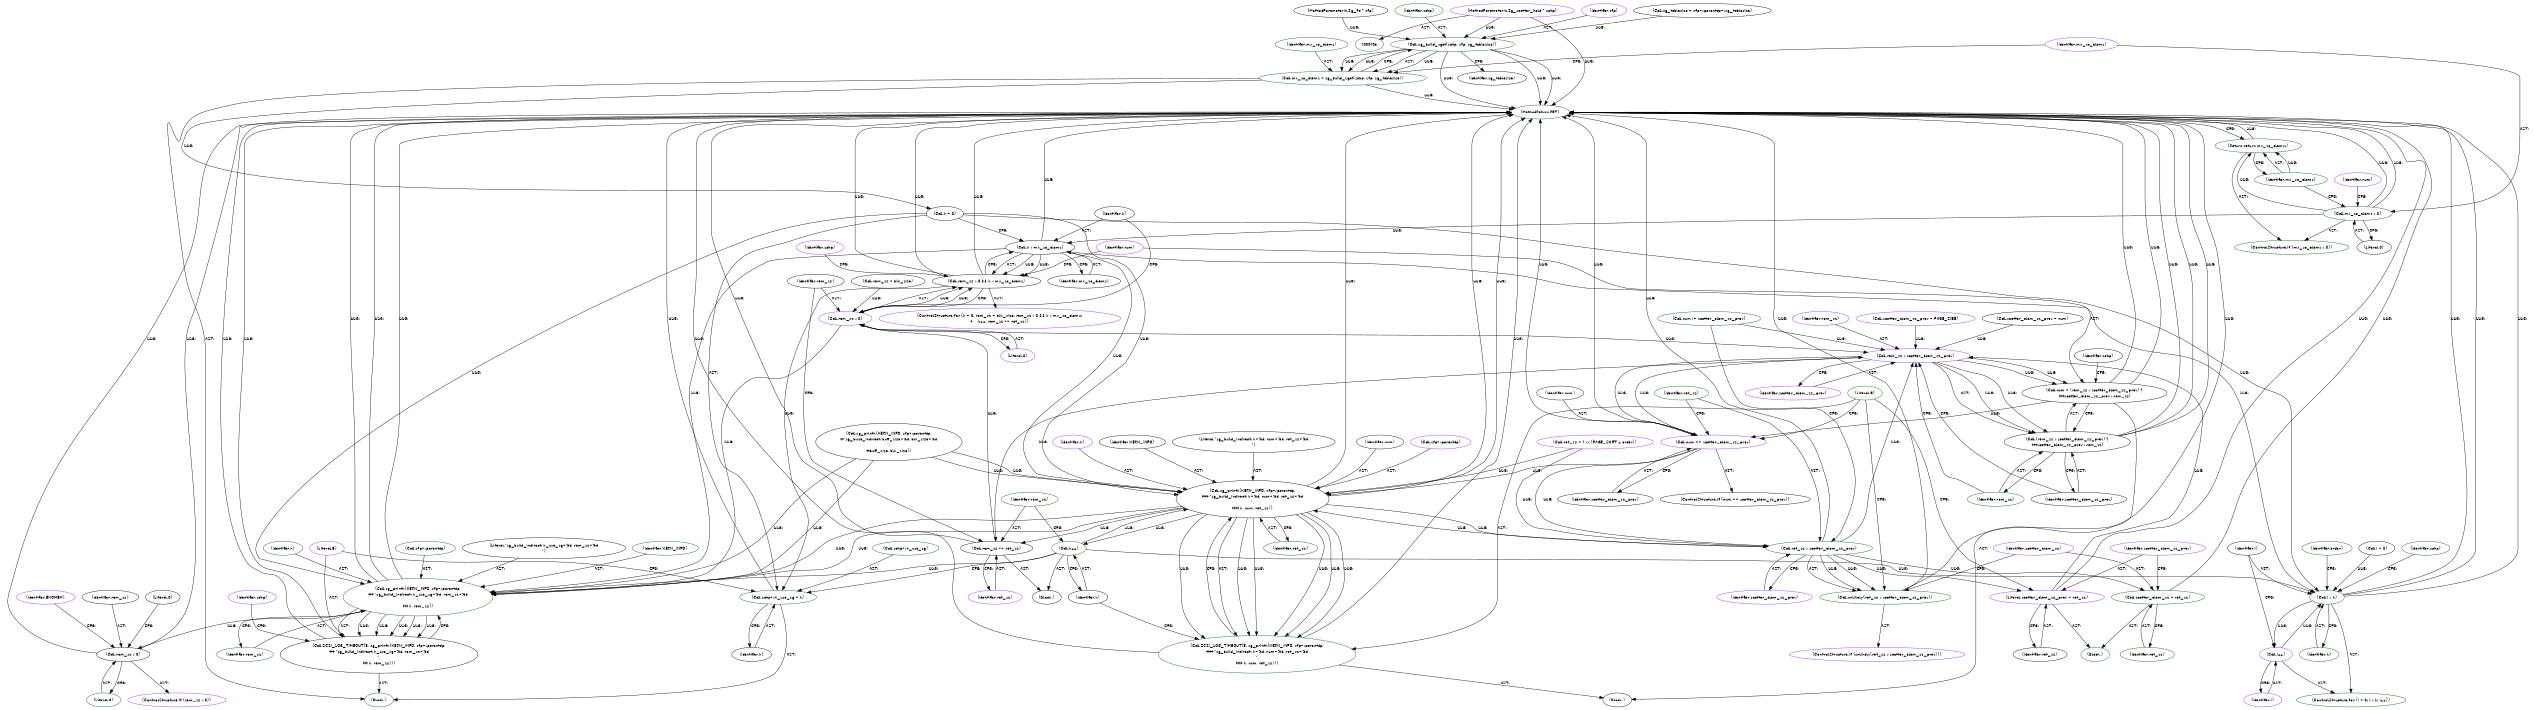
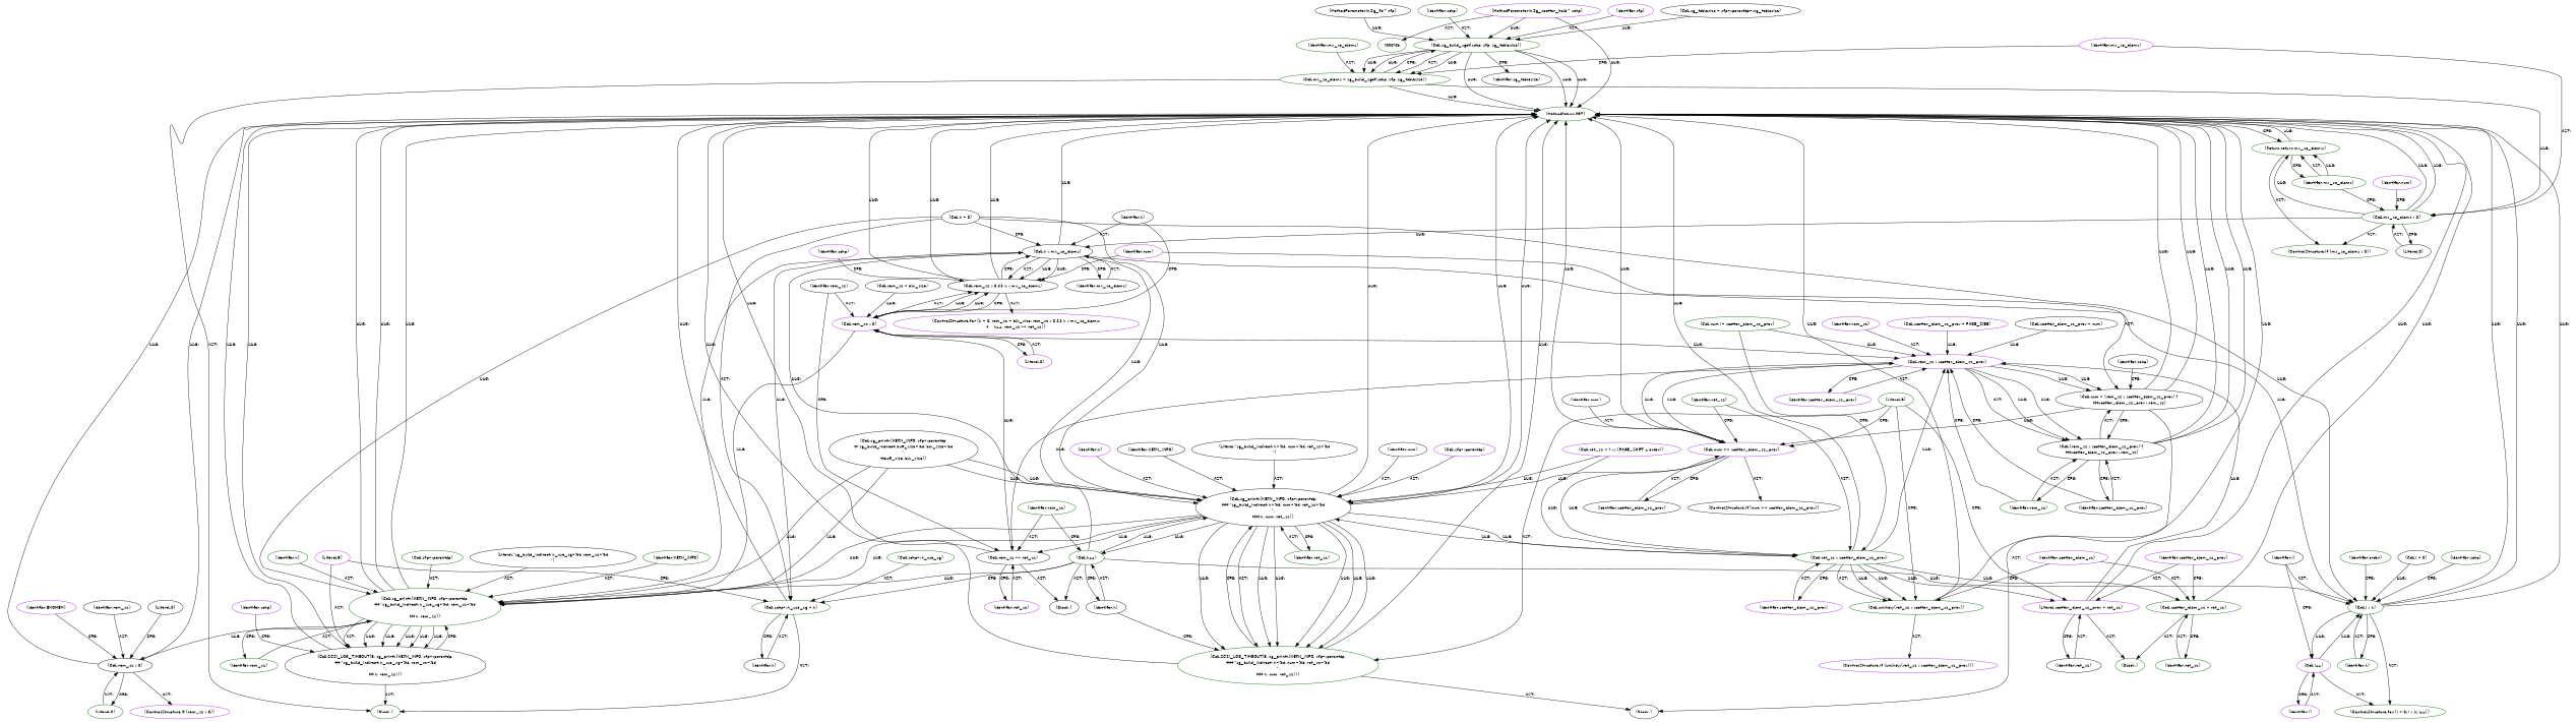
  digraph {
    fontname="Patrick Hand"
    node [color=darkgreen fontname="Patrick Hand"]
    edge [fontname="Patrick Hand"]
    n1 [color=purple label="(MethodParameterIn,Sg_scatter_hold * schp)"]
    n2 [label="(Call,sg_build_sgat(schp, sfp, sg_tablesize))"]
    n3 [label="(MethodReturn,RET)"]
    1000106
    n5 [label="(Call,mx_sc_elems = sg_build_sgat(schp, sfp, sg_tablesize))"]
    n6 [color=black label="(Identifier,sg_tablesize)"]
    n7 [label="(Return,return mx_sc_elems;)"]
    n8 [label="(Call,mx_sc_elems < 0)"]
    n9 [label="(Block,)"]
    n10 [color=black label="(Call,k < mx_sc_elems)"]
    n11 [label="(ControlStructure,if (mx_sc_elems < 0))"]
    n12 [color=black label="(Literal,0)"]
    n13 [label="(Identifier,mx_sc_elems)"]
    n14 [color=black label="(Call,rem_sz > 0 && k < mx_sc_elems)"]
    n15 [color=black label="(Call,sg_printk(KERN_INFO, sfp->parentdp,\n\t\t\t\t \"sg_build_indirect: k=%d, num=%d, ret_sz=%d\n\",\n\t\t\t\t k, num, ret_sz))"]
    n16 [label="(Call,schp->k_use_sg = k)"]
    n17 [label="(Call,sg_printk(KERN_INFO, sfp->parentdp,\n\t\t\t \"sg_build_indirect: k_use_sg=%d, rem_sz=%d\n\",\n\t\t\t k, rem_sz))"]
    n18 [label="(Call,i < k)"]
    n19 [color=black label="(Identifier,mx_sc_elems)"]
    n20 [color=purple label="(Call,rem_sz > 0)"]
    n21 [color=purple label="(ControlStructure,for (k = 0, rem_sz = blk_size; rem_sz > 0 && k < mx_sc_elems;\n\t     k++, rem_sz -= ret_sz))"]
    n22 [label="(Call,k++)"]
    n23 [color=black label="(Call,rem_sz -= ret_sz)"]
    n24 [label="(Call,ret_sz > scatter_elem_sz_prev)"]
    n25 [label="(Call,SCSI_LOG_TIMEOUT(5, sg_printk(KERN_INFO, sfp->parentdp,\n\t\t\t\t \"sg_build_indirect: k=%d, num=%d, ret_sz=%d\n\",\n\t\t\t\t k, num, ret_sz)))"]
    n26 [label="(Identifier,ret_sz)"]
    n27 [color=black label="(Identifier,k)"]
    n28 [color=black label="(Call,SCSI_LOG_TIMEOUT(5, sg_printk(KERN_INFO, sfp->parentdp,\n\t\t\t \"sg_build_indirect: k_use_sg=%d, rem_sz=%d\n\",\n\t\t\t k, rem_sz)))"]
    n29 [color=black label="(Call,rem_sz > 0)"]
    n30 [label="(Identifier,rem_sz)"]
    n31 [color=purple label="(Call,i++)"]
    n32 [label="(ControlStructure,for (i = 0; i < k; i++))"]
    n33 [label="(Identifier,k)"]
    n34 [color=purple label="(Call,rem_sz > scatter_elem_sz_prev)"]
    n35 [color=purple label="(Literal,0)"]
    n36 [color=black label="(Block,)"]
    n37 [color=black label="(Identifier,k)"]
    n38 [color=purple label="(Identifier,ret_sz)"]
    n39 [label="(Call,unlikely(ret_sz > scatter_elem_sz_prev))"]
    n40 [label="(Call,scatter_elem_sz = ret_sz)"]
    n41 [color=purple label="(Literal,scatter_elem_sz_prev = ret_sz)"]
    n42 [color=purple label="(Identifier,scatter_elem_sz_prev)"]
    n43 [color=black label="(Block,)"]
    n44 [label="(Literal,0)"]
    n45 [color=purple label="(ControlStructure,if (rem_sz > 0))"]
    n46 [color=purple label="(Identifier,i)"]
    n47 [color=black label="(Call,num = (rem_sz > scatter_elem_sz_prev) ?\n \t\t\tscatter_elem_sz_prev : rem_sz)"]
    n48 [color=purple label="(Call,num == scatter_elem_sz_prev)"]
    n49 [color=black label="(Call,(rem_sz > scatter_elem_sz_prev) ?\n \t\t\tscatter_elem_sz_prev : rem_sz)"]
    n50 [color=purple label="(Identifier,scatter_elem_sz_prev)"]
    n51 [color=black label="(Identifier,scatter_elem_sz_prev)"]
    n52 [color=black label="(ControlStructure,if (num == scatter_elem_sz_prev))"]
    n53 [color=black label="(Identifier,scatter_elem_sz_prev)"]
    n54 [label="(Identifier,rem_sz)"]
    n55 [color=purple label="(ControlStructure,if (unlikely(ret_sz > scatter_elem_sz_prev)))"]
    n56 [label="(Identifier,ret_sz)"]
    n57 [label="(Block,)"]
    n58 [color=black label="(Identifier,ret_sz)"]
    n59 [color=black label="(Identifier,i)"]
    n60 [label="(Identifier,KERN_INFO)"]
    n61 [color=purple label="(Identifier,mx_sc_elems)"]
    n62 [color=black label="(Identifier,k)"]
    n63 [color=purple label="(Identifier,rem_sz)"]
    n64 [color=black label="(Identifier,num)"]
    n65 [label="(Identifier,order)"]
    n66 [color=purple label="(Literal,5)"]
    n67 [color=black label="(Identifier,num)"]
    n68 [color=black label="(Identifier,rem_sz)"]
    n69 [color=purple label="(Identifier,num)"]
    n70 [color=purple label="(Identifier,ENOMEM)"]
    n71 [color=purple label="(Identifier,sfp)"]
    n72 [color=black label="(Call,sg_tablesize = sfp->parentdp->sg_tablesize)"]
    n73 [color=black label="(Identifier,rem_sz)"]
    n74 [label="(Call,num != scatter_elem_sz_prev)"]
    n75 [label="(Call,schp->k_use_sg)"]
    n76 [color=purple label="(Identifier,schp)"]
    n77 [color=black label="(Identifier,schp)"]
    n78 [label="(Identifier,k)"]
    n79 [color=black label="(Identifier,KERN_INFO)"]
    n80 [color=black label="(MethodParameterIn,Sg_fd * sfp)"]
    n81 [color=black label="(Literal,\"sg_build_indirect: k=%d, num=%d, ret_sz=%d\n\")"]
    n82 [color=purple label="(Identifier,schp)"]
    n83 [color=black label="(Call,i = 0)"]
    n84 [color=black label="(Call,k = 0)"]
    n85 [color=purple label="(Call,scatter_elem_sz_prev = PAGE_SIZE)"]
    n86 [color=black label="(Call,sg_printk(KERN_INFO, sfp->parentdp,\n\t\t\"sg_build_indirect: buff_size=%d, blk_size=%d\n\",\n\t\tbuff_size, blk_size))"]
    n87 [color=black label="(Call,scatter_elem_sz_prev = num)"]
    n88 [color=purple label="(Call,ret_sz = 1 << (PAGE_SHIFT + order))"]
    n89 [label="(Identifier,rem_sz)"]
    n90 [color=purple label="(Call,sfp->parentdp)"]
    n91 [color=purple label="(Identifier,num)"]
    n92 [label="(Identifier,ret_sz)"]
    n93 [color=purple label="(Identifier,k)"]
    n94 [label="(Call,sfp->parentdp)"]
    n95 [color=black label="(Literal,0)"]
    n96 [color=purple label="(Identifier,scatter_elem_sz)"]
    n97 [color=black label="(Call,rem_sz = blk_size)"]
    n98 [label="(Identifier,mx_sc_elems)"]
    n99 [label="(Identifier,schp)"]
    n100 [color=purple label="(Identifier,scatter_elem_sz_prev)"]
    n101 [label="(Identifier,schp)"]
    n102 [color=black label="(Literal,\"sg_build_indirect: k_use_sg=%d, rem_sz=%d\n\")"]
    n103 [label="(Literal,5)"]
    n1 -> n2 [label="DDG: "]
    n1 -> n3 [label="DDG: "]
    n1 -> 1000106 [label="AST: "]
    n2 -> n3 [label="DDG: "]
    n2 -> n3 [label="DDG: "]
    n2 -> n3 [label="DDG: "]
    n2 -> n5 [label="AST: "]
    n2 -> n5 [label="DDG: "]
    n2 -> n5 [label="DDG: "]
    n2 -> n5 [label="DDG: "]
    n2 -> n6 [label="CFG: "]
    n3 -> n7 [label="CFG: "]
    n5 -> n2 [label="CFG: "]
    n5 -> n3 [label="DDG: "]
-   n5 -> n84 [label="DDG: "]
+   n5 -> n8 [label="DDG: "]
    n5 -> n9 [label="AST: "]
    n7 -> n3 [label="DDG: "]
    n7 -> n11 [label="AST: "]
    n7 -> n13 [label="CFG: "]
    n8 -> n3 [label="DDG: "]
    n8 -> n3 [label="DDG: "]
    n8 -> n7 [label="DDG: "]
    n8 -> n10 [label="DDG: "]
    n8 -> n11 [label="AST: "]
    n8 -> n12 [label="CFG: "]
    n10 -> n3 [label="DDG: "]
    n10 -> n14 [label="AST: "]
    n10 -> n14 [label="DDG: "]
    n10 -> n14 [label="DDG: "]
    n10 -> n15 [label="DDG: "]
-   n14 -> n16 [label="DDG: "]
+   n10 -> n16 [label="DDG: "]
    n10 -> n17 [label="DDG: "]
    n10 -> n18 [label="DDG: "]
    n10 -> n19 [label="CFG: "]
    n12 -> n8 [label="AST: "]
    n13 -> n7 [label="AST: "]
    n13 -> n7 [label="DDG: "]
    n13 -> n8 [label="CFG: "]
    n14 -> n3 [label="DDG: "]
    n14 -> n3 [label="DDG: "]
    n14 -> n3 [label="DDG: "]
    n14 -> n10 [label="CFG: "]
    n14 -> n20 [label="CFG: "]
    n14 -> n21 [label="AST: "]
    n15 -> n3 [label="DDG: "]
    n15 -> n3 [label="DDG: "]
    n15 -> n3 [label="DDG: "]
    n15 -> n17 [label="DDG: "]
    n15 -> n17 [label="DDG: "]
    n15 -> n22 [label="DDG: "]
    n15 -> n23 [label="DDG: "]
    n15 -> n24 [label="DDG: "]
    n15 -> n25 [label="AST: "]
    n15 -> n25 [label="DDG: "]
    n15 -> n25 [label="DDG: "]
    n15 -> n25 [label="DDG: "]
    n15 -> n25 [label="DDG: "]
    n15 -> n25 [label="DDG: "]
    n15 -> n25 [label="DDG: "]
    n15 -> n26 [label="CFG: "]
    n16 -> n3 [label="DDG: "]
    n16 -> n9 [label="AST: "]
    n16 -> n27 [label="CFG: "]
    n17 -> n3 [label="DDG: "]
    n17 -> n3 [label="DDG: "]
    n17 -> n3 [label="DDG: "]
    n17 -> n28 [label="AST: "]
    n17 -> n28 [label="DDG: "]
    n17 -> n28 [label="DDG: "]
    n17 -> n28 [label="DDG: "]
    n17 -> n28 [label="DDG: "]
    n17 -> n28 [label="DDG: "]
    n17 -> n29 [label="DDG: "]
    n17 -> n30 [label="CFG: "]
    n18 -> n3 [label="DDG: "]
    n18 -> n3 [label="DDG: "]
    n18 -> n3 [label="DDG: "]
    n18 -> n31 [label="DDG: "]
    n18 -> n32 [label="AST: "]
    n18 -> n33 [label="CFG: "]
    n19 -> n10 [label="AST: "]
    n20 -> n14 [label="AST: "]
    n20 -> n14 [label="DDG: "]
    n20 -> n14 [label="DDG: "]
    n20 -> n17 [label="DDG: "]
    n20 -> n34 [label="DDG: "]
    n20 -> n35 [label="CFG: "]
+   n22 -> n10 [label="DDG: "]
    n22 -> n15 [label="DDG: "]
    n22 -> n16 [label="CFG: "]
    n22 -> n17 [label="DDG: "]
    n22 -> n18 [label="DDG: "]
    n22 -> n36 [label="AST: "]
    n22 -> n37 [label="CFG: "]
    n23 -> n3 [label="DDG: "]
    n23 -> n20 [label="DDG: "]
    n23 -> n36 [label="AST: "]
    n23 -> n38 [label="CFG: "]
    n24 -> n3 [label="DDG: "]
    n24 -> n15 [label="DDG: "]
    n24 -> n34 [label="DDG: "]
    n24 -> n39 [label="AST: "]
    n24 -> n39 [label="DDG: "]
    n24 -> n39 [label="DDG: "]
    n24 -> n40 [label="DDG: "]
    n24 -> n41 [label="DDG: "]
    n24 -> n42 [label="CFG: "]
    n25 -> n3 [label="DDG: "]
    n25 -> n3 [label="DDG: "]
    n25 -> n15 [label="CFG: "]
    n25 -> n43 [label="AST: "]
    n26 -> n15 [label="AST: "]
    n27 -> n16 [label="AST: "]
    n28 -> n3 [label="DDG: "]
    n28 -> n3 [label="DDG: "]
    n28 -> n9 [label="AST: "]
    n28 -> n17 [label="CFG: "]
    n29 -> n3 [label="DDG: "]
    n29 -> n3 [label="DDG: "]
    n29 -> n44 [label="CFG: "]
    n29 -> n45 [label="AST: "]
    n30 -> n17 [label="AST: "]
    n31 -> n18 [label="DDG: "]
    n31 -> n32 [label="AST: "]
    n31 -> n46 [label="CFG: "]
    n33 -> n18 [label="AST: "]
    n34 -> n23 [label="DDG: "]
    n34 -> n47 [label="DDG: "]
    n34 -> n47 [label="DDG: "]
    n34 -> n48 [label="DDG: "]
    n34 -> n49 [label="AST: "]
    n34 -> n49 [label="DDG: "]
    n34 -> n49 [label="DDG: "]
    n34 -> n50 [label="CFG: "]
    n35 -> n20 [label="AST: "]
    n37 -> n22 [label="AST: "]
    n37 -> n25 [label="CFG: "]
    n38 -> n23 [label="AST: "]
    n39 -> n3 [label="DDG: "]
    n39 -> n3 [label="DDG: "]
    n39 -> n55 [label="AST: "]
    n40 -> n3 [label="DDG: "]
    n40 -> n56 [label="CFG: "]
    n40 -> n57 [label="AST: "]
    n41 -> n3 [label="DDG: "]
    n41 -> n34 [label="DDG: "]
    n41 -> n57 [label="AST: "]
    n41 -> n58 [label="CFG: "]
    n42 -> n24 [label="AST: "]
    n44 -> n29 [label="AST: "]
    n46 -> n31 [label="AST: "]
    n47 -> n3 [label="DDG: "]
    n47 -> n3 [label="DDG: "]
    n47 -> n43 [label="AST: "]
    n47 -> n48 [label="DDG: "]
    n47 -> n49 [label="CFG: "]
    n48 -> n3 [label="DDG: "]
    n48 -> n3 [label="DDG: "]
    n48 -> n15 [label="DDG: "]
    n48 -> n24 [label="DDG: "]
    n48 -> n34 [label="DDG: "]
    n48 -> n51 [label="CFG: "]
    n48 -> n52 [label="AST: "]
    n49 -> n3 [label="DDG: "]
    n49 -> n3 [label="DDG: "]
    n49 -> n3 [label="DDG: "]
    n49 -> n47 [label="AST: "]
    n49 -> n53 [label="CFG: "]
    n49 -> n54 [label="CFG: "]
    n50 -> n34 [label="AST: "]
    n51 -> n48 [label="AST: "]
    n53 -> n34 [label="CFG: "]
    n53 -> n49 [label="AST: "]
    n54 -> n34 [label="CFG: "]
    n54 -> n49 [label="AST: "]
    n56 -> n40 [label="AST: "]
    n58 -> n41 [label="AST: "]
    n59 -> n18 [label="AST: "]
    n59 -> n31 [label="CFG: "]
    n60 -> n17 [label="AST: "]
    n61 -> n5 [label="CFG: "]
    n61 -> n8 [label="AST: "]
    n62 -> n10 [label="AST: "]
    n62 -> n20 [label="CFG: "]
    n63 -> n34 [label="AST: "]
    n64 -> n15 [label="AST: "]
    n65 -> n18 [label="CFG: "]
    n66 -> n16 [label="CFG: "]
    n66 -> n28 [label="AST: "]
    n67 -> n48 [label="AST: "]
    n68 -> n20 [label="AST: "]
    n68 -> n23 [label="CFG: "]
    n69 -> n8 [label="CFG: "]
    n70 -> n29 [label="CFG: "]
    n71 -> n2 [label="AST: "]
    n72 -> n2 [label="DDG: "]
    n73 -> n29 [label="AST: "]
    n74 -> n24 [label="CFG: "]
    n74 -> n34 [label="DDG: "]
    n75 -> n16 [label="AST: "]
    n76 -> n14 [label="CFG: "]
    n77 -> n47 [label="CFG: "]
    n78 -> n17 [label="AST: "]
    n79 -> n15 [label="AST: "]
    n80 -> n2 [label="DDG: "]
    n81 -> n15 [label="AST: "]
    n82 -> n28 [label="CFG: "]
    n83 -> n18 [label="DDG: "]
    n84 -> n10 [label="CFG: "]
    n84 -> n15 [label="DDG: "]
    n84 -> n16 [label="AST: "]
    n84 -> n17 [label="DDG: "]
    n84 -> n18 [label="DDG: "]
    n85 -> n34 [label="DDG: "]
    n86 -> n15 [label="DDG: "]
    n86 -> n15 [label="DDG: "]
    n86 -> n17 [label="DDG: "]
    n86 -> n17 [label="DDG: "]
    n87 -> n34 [label="DDG: "]
    n88 -> n15 [label="DDG: "]
    n88 -> n24 [label="DDG: "]
    n89 -> n22 [label="CFG: "]
    n89 -> n23 [label="AST: "]
    n90 -> n15 [label="AST: "]
    n91 -> n14 [label="CFG: "]
    n91 -> n47 [label="AST: "]
    n92 -> n24 [label="AST: "]
    n92 -> n48 [label="CFG: "]
    n93 -> n15 [label="AST: "]
    n94 -> n17 [label="AST: "]
    n95 -> n29 [label="CFG: "]
    n96 -> n39 [label="CFG: "]
    n96 -> n40 [label="AST: "]
    n97 -> n20 [label="DDG: "]
    n98 -> n5 [label="AST: "]
    n99 -> n2 [label="AST: "]
    n100 -> n40 [label="CFG: "]
    n100 -> n41 [label="AST: "]
    n101 -> n18 [label="CFG: "]
    n102 -> n17 [label="AST: "]
    n103 -> n25 [label="AST: "]
    n103 -> n39 [label="CFG: "]
    n103 -> n41 [label="CFG: "]
    n103 -> n48 [label="CFG: "]
  }
